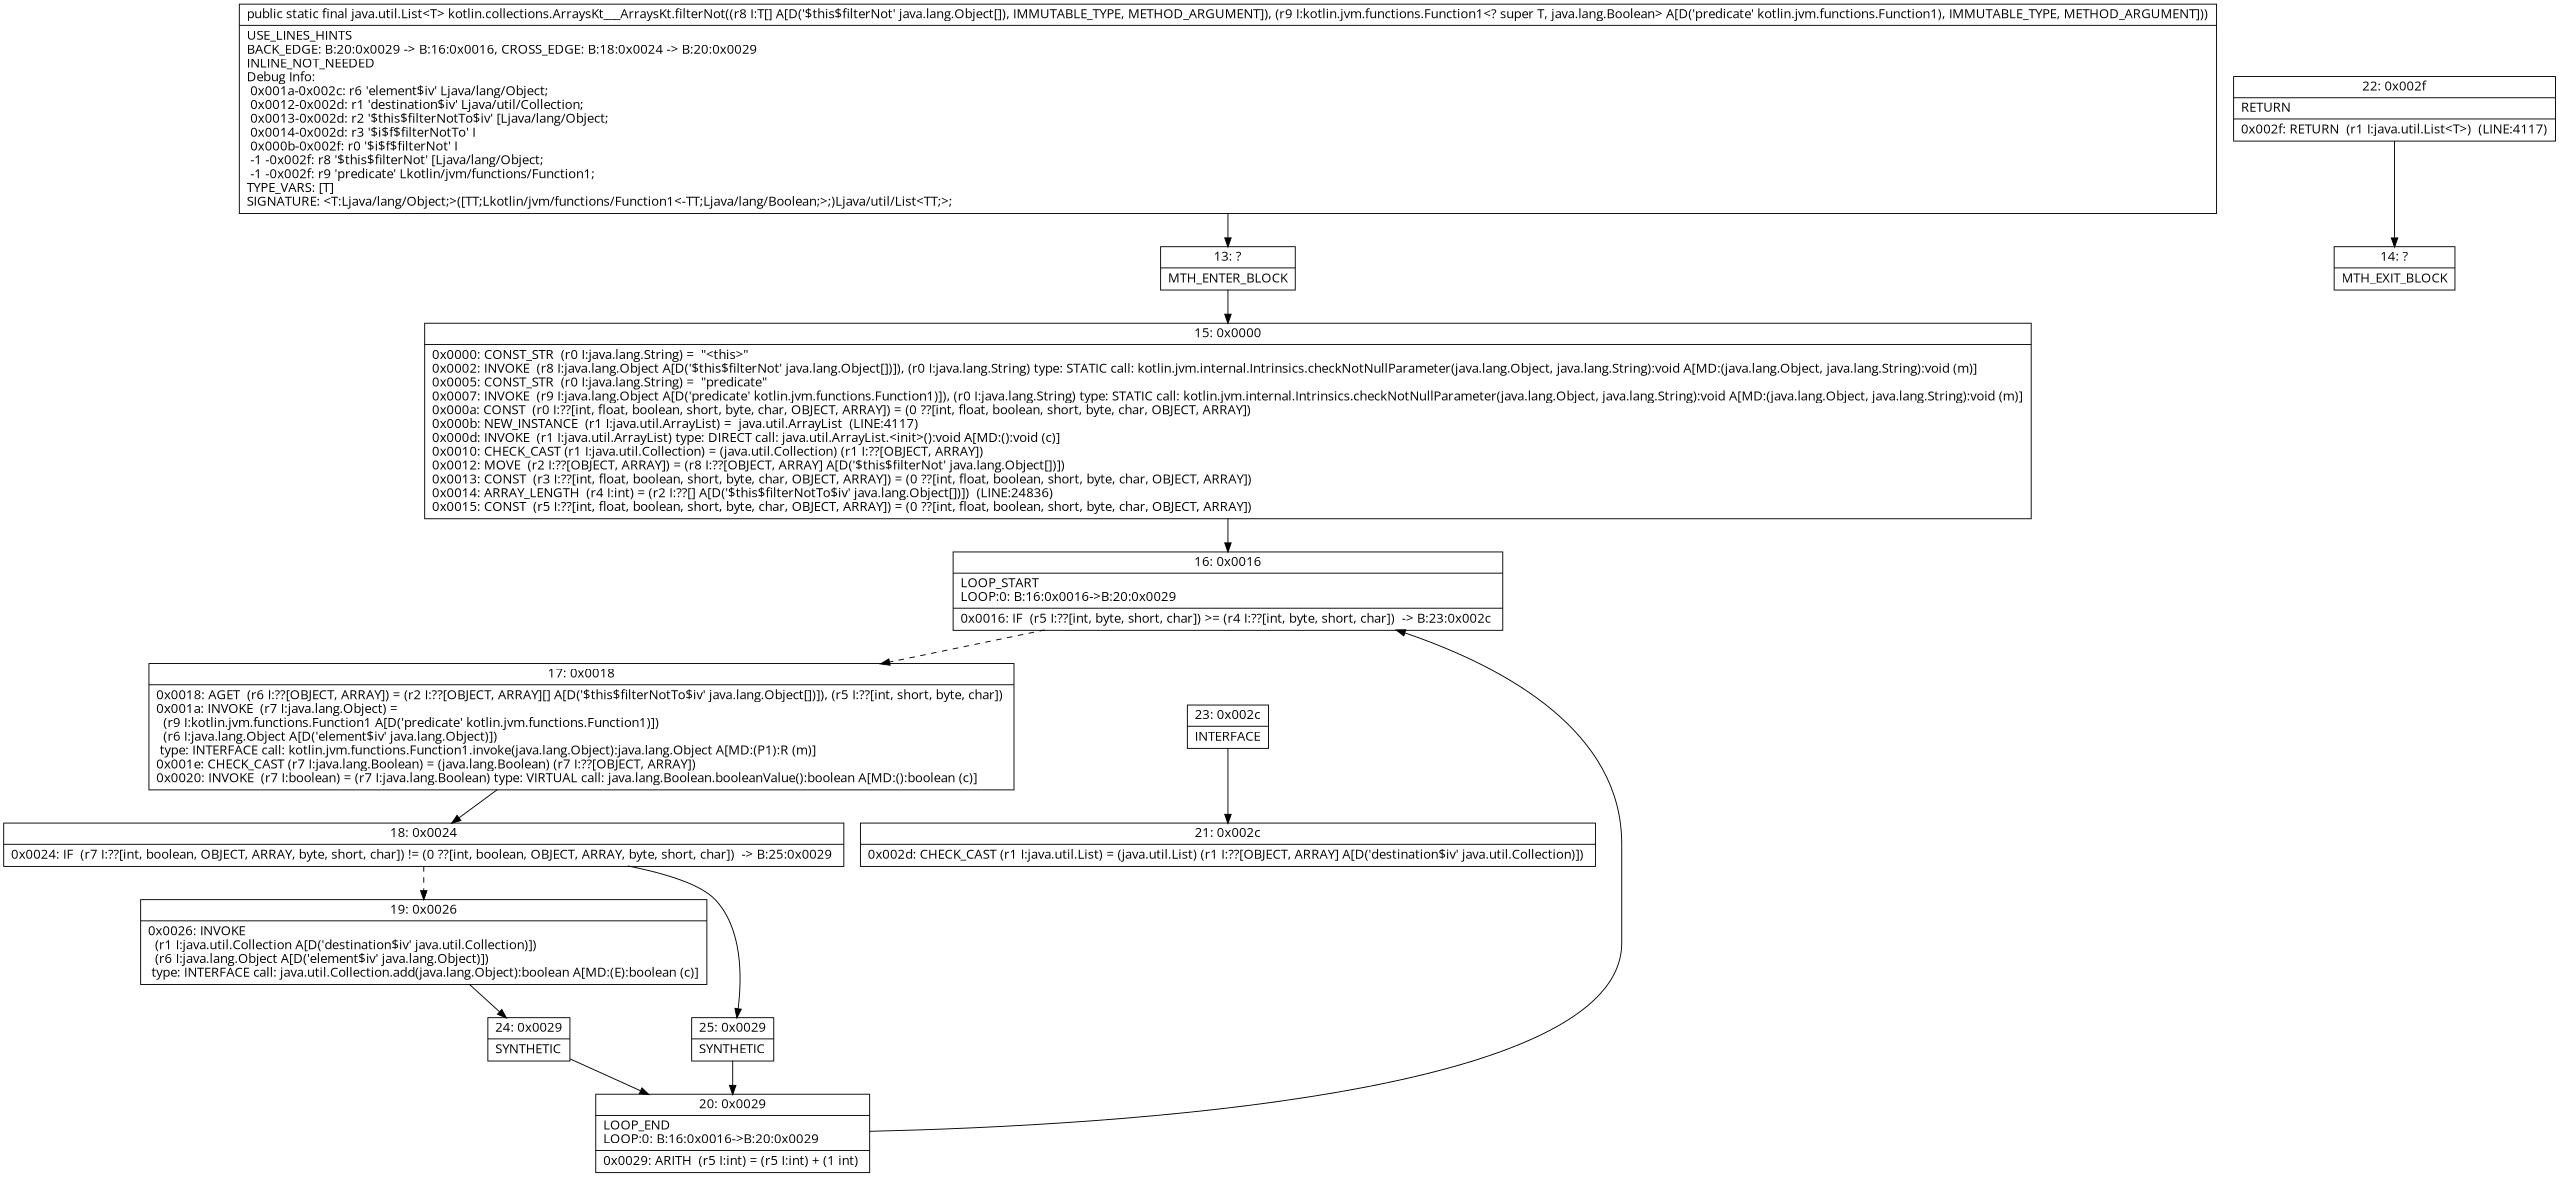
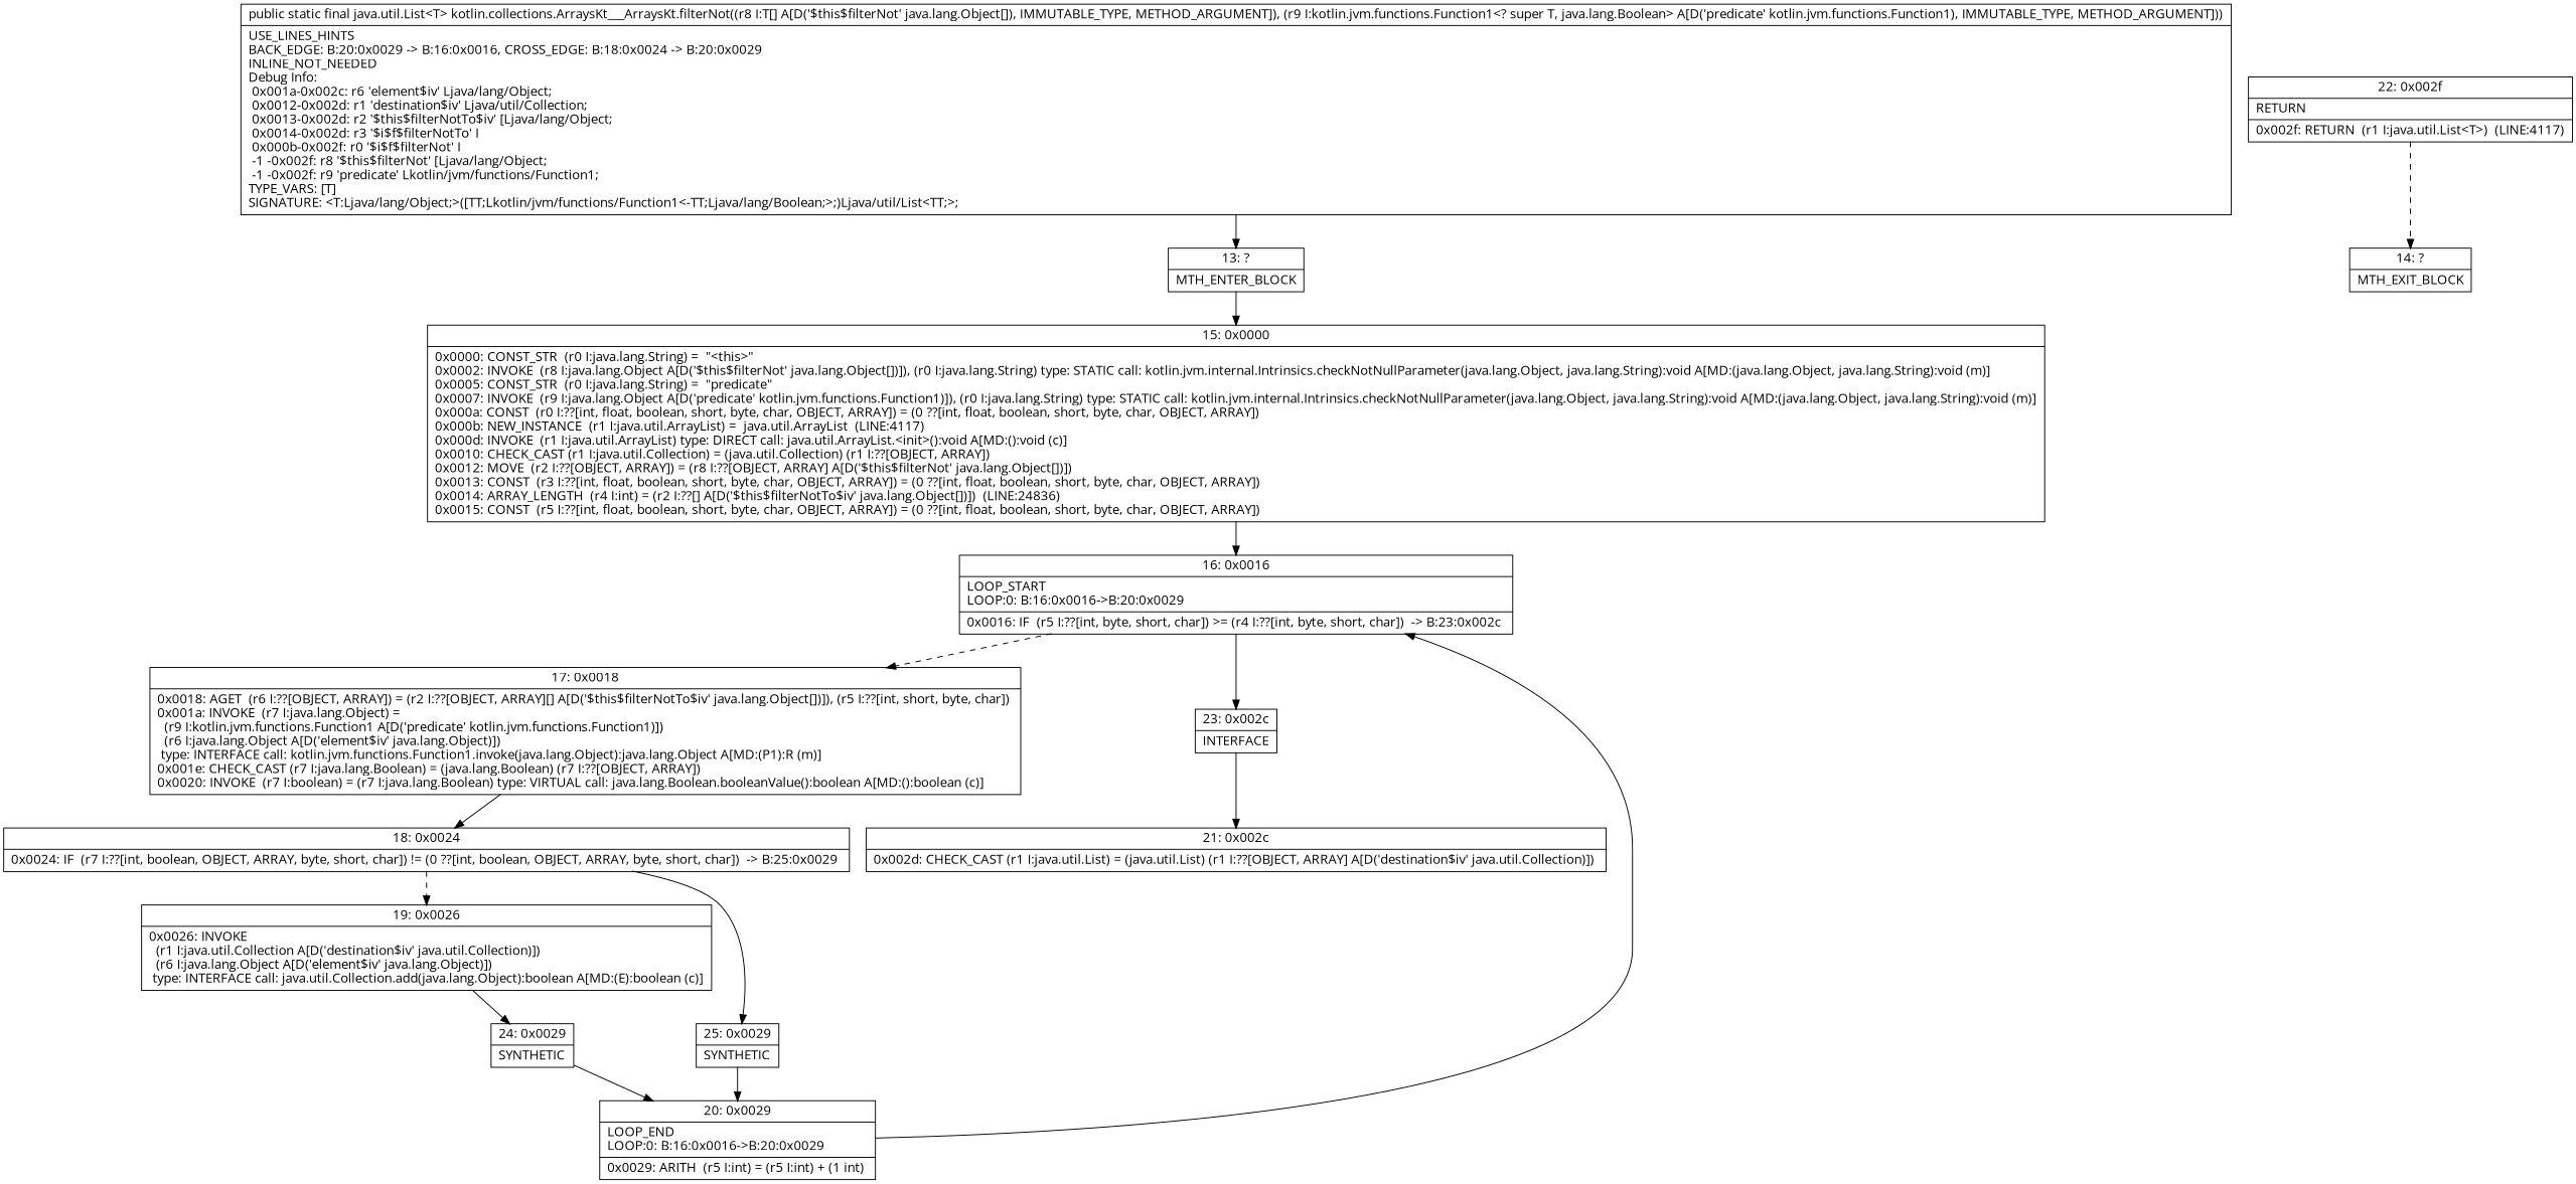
  digraph {
    fontname="Open Sans"
    node [fontname="Open Sans" shape=record]
    edge [fontname="Open Sans"]
    n1 [label="{13\:\ ?|MTH_ENTER_BLOCK\l}"]
    n2 [label="{15\:\ 0x0000|0x0000: CONST_STR  (r0 I:java.lang.String) =  \"\<this\>\" \l0x0002: INVOKE  (r8 I:java.lang.Object A[D('$this$filterNot' java.lang.Object[])]), (r0 I:java.lang.String) type: STATIC call: kotlin.jvm.internal.Intrinsics.checkNotNullParameter(java.lang.Object, java.lang.String):void A[MD:(java.lang.Object, java.lang.String):void (m)]\l0x0005: CONST_STR  (r0 I:java.lang.String) =  \"predicate\" \l0x0007: INVOKE  (r9 I:java.lang.Object A[D('predicate' kotlin.jvm.functions.Function1)]), (r0 I:java.lang.String) type: STATIC call: kotlin.jvm.internal.Intrinsics.checkNotNullParameter(java.lang.Object, java.lang.String):void A[MD:(java.lang.Object, java.lang.String):void (m)]\l0x000a: CONST  (r0 I:??[int, float, boolean, short, byte, char, OBJECT, ARRAY]) = (0 ??[int, float, boolean, short, byte, char, OBJECT, ARRAY]) \l0x000b: NEW_INSTANCE  (r1 I:java.util.ArrayList) =  java.util.ArrayList  (LINE:4117)\l0x000d: INVOKE  (r1 I:java.util.ArrayList) type: DIRECT call: java.util.ArrayList.\<init\>():void A[MD:():void (c)]\l0x0010: CHECK_CAST (r1 I:java.util.Collection) = (java.util.Collection) (r1 I:??[OBJECT, ARRAY]) \l0x0012: MOVE  (r2 I:??[OBJECT, ARRAY]) = (r8 I:??[OBJECT, ARRAY] A[D('$this$filterNot' java.lang.Object[])]) \l0x0013: CONST  (r3 I:??[int, float, boolean, short, byte, char, OBJECT, ARRAY]) = (0 ??[int, float, boolean, short, byte, char, OBJECT, ARRAY]) \l0x0014: ARRAY_LENGTH  (r4 I:int) = (r2 I:??[] A[D('$this$filterNotTo$iv' java.lang.Object[])])  (LINE:24836)\l0x0015: CONST  (r5 I:??[int, float, boolean, short, byte, char, OBJECT, ARRAY]) = (0 ??[int, float, boolean, short, byte, char, OBJECT, ARRAY]) \l}"]
    n3 [label="{16\:\ 0x0016|LOOP_START\lLOOP:0: B:16:0x0016\-\>B:20:0x0029\l|0x0016: IF  (r5 I:??[int, byte, short, char]) \>= (r4 I:??[int, byte, short, char])  \-\> B:23:0x002c \l}"]
    n4 [label="{17\:\ 0x0018|0x0018: AGET  (r6 I:??[OBJECT, ARRAY]) = (r2 I:??[OBJECT, ARRAY][] A[D('$this$filterNotTo$iv' java.lang.Object[])]), (r5 I:??[int, short, byte, char]) \l0x001a: INVOKE  (r7 I:java.lang.Object) = \l  (r9 I:kotlin.jvm.functions.Function1 A[D('predicate' kotlin.jvm.functions.Function1)])\l  (r6 I:java.lang.Object A[D('element$iv' java.lang.Object)])\l type: INTERFACE call: kotlin.jvm.functions.Function1.invoke(java.lang.Object):java.lang.Object A[MD:(P1):R (m)]\l0x001e: CHECK_CAST (r7 I:java.lang.Boolean) = (java.lang.Boolean) (r7 I:??[OBJECT, ARRAY]) \l0x0020: INVOKE  (r7 I:boolean) = (r7 I:java.lang.Boolean) type: VIRTUAL call: java.lang.Boolean.booleanValue():boolean A[MD:():boolean (c)]\l}"]
    n5 [label="{23\:\ 0x002c|INTERFACE\l}"]
    n6 [label="{18\:\ 0x0024|0x0024: IF  (r7 I:??[int, boolean, OBJECT, ARRAY, byte, short, char]) != (0 ??[int, boolean, OBJECT, ARRAY, byte, short, char])  \-\> B:25:0x0029 \l}"]
    n7 [label="{21\:\ 0x002c|0x002d: CHECK_CAST (r1 I:java.util.List) = (java.util.List) (r1 I:??[OBJECT, ARRAY] A[D('destination$iv' java.util.Collection)]) \l}"]
    n8 [label="{19\:\ 0x0026|0x0026: INVOKE  \l  (r1 I:java.util.Collection A[D('destination$iv' java.util.Collection)])\l  (r6 I:java.lang.Object A[D('element$iv' java.lang.Object)])\l type: INTERFACE call: java.util.Collection.add(java.lang.Object):boolean A[MD:(E):boolean (c)]\l}"]
    n9 [label="{25\:\ 0x0029|SYNTHETIC\l}"]
    n10 [label="{24\:\ 0x0029|SYNTHETIC\l}"]
    n11 [label="{20\:\ 0x0029|LOOP_END\lLOOP:0: B:16:0x0016\-\>B:20:0x0029\l|0x0029: ARITH  (r5 I:int) = (r5 I:int) + (1 int) \l}"]
    n12 [label="{22\:\ 0x002f|RETURN\l|0x002f: RETURN  (r1 I:java.util.List\<T\>)  (LINE:4117)\l}"]
    n13 [label="{14\:\ ?|MTH_EXIT_BLOCK\l}"]
    n14 [label="{public static final java.util.List\<T\> kotlin.collections.ArraysKt___ArraysKt.filterNot((r8 I:T[] A[D('$this$filterNot' java.lang.Object[]), IMMUTABLE_TYPE, METHOD_ARGUMENT]), (r9 I:kotlin.jvm.functions.Function1\<? super T, java.lang.Boolean\> A[D('predicate' kotlin.jvm.functions.Function1), IMMUTABLE_TYPE, METHOD_ARGUMENT]))  | USE_LINES_HINTS\lBACK_EDGE: B:20:0x0029 \-\> B:16:0x0016, CROSS_EDGE: B:18:0x0024 \-\> B:20:0x0029\lINLINE_NOT_NEEDED\lDebug Info:\l  0x001a\-0x002c: r6 'element$iv' Ljava\/lang\/Object;\l  0x0012\-0x002d: r1 'destination$iv' Ljava\/util\/Collection;\l  0x0013\-0x002d: r2 '$this$filterNotTo$iv' [Ljava\/lang\/Object;\l  0x0014\-0x002d: r3 '$i$f$filterNotTo' I\l  0x000b\-0x002f: r0 '$i$f$filterNot' I\l  \-1 \-0x002f: r8 '$this$filterNot' [Ljava\/lang\/Object;\l  \-1 \-0x002f: r9 'predicate' Lkotlin\/jvm\/functions\/Function1;\lTYPE_VARS: [T]\lSIGNATURE: \<T:Ljava\/lang\/Object;\>([TT;Lkotlin\/jvm\/functions\/Function1\<\-TT;Ljava\/lang\/Boolean;\>;)Ljava\/util\/List\<TT;\>;\l}"]
    n1 -> n2
    n2 -> n3
    n3 -> n4 [style=dashed]
+   n3 -> n5
    n4 -> n6
    n5 -> n7
    n6 -> n8 [style=dashed]
    n6 -> n9
    n8 -> n10
    n9 -> n11
    n10 -> n11
    n11 -> n3
-   n12 -> n13
+   n12 -> n13 [style=dashed]
    n14 -> n1
  }
